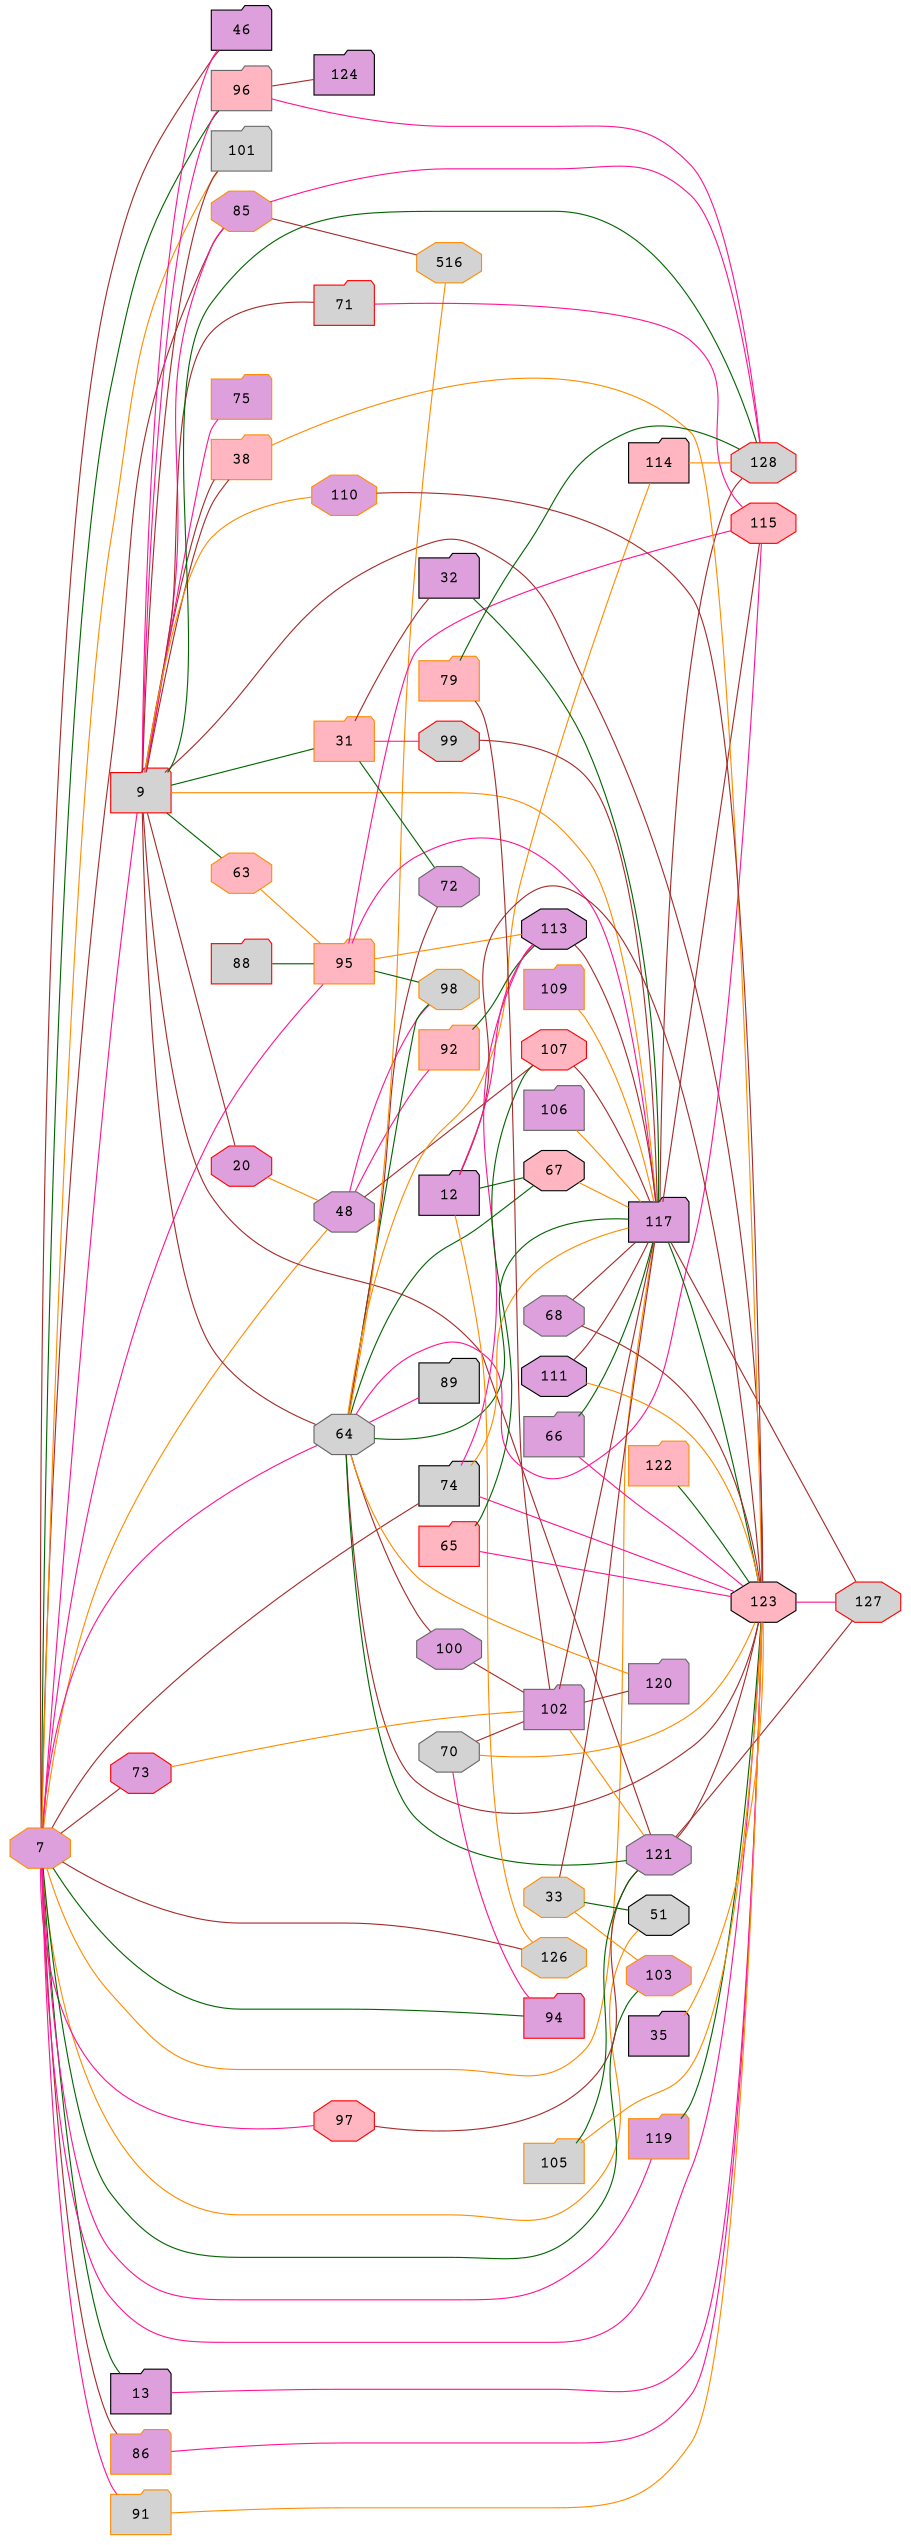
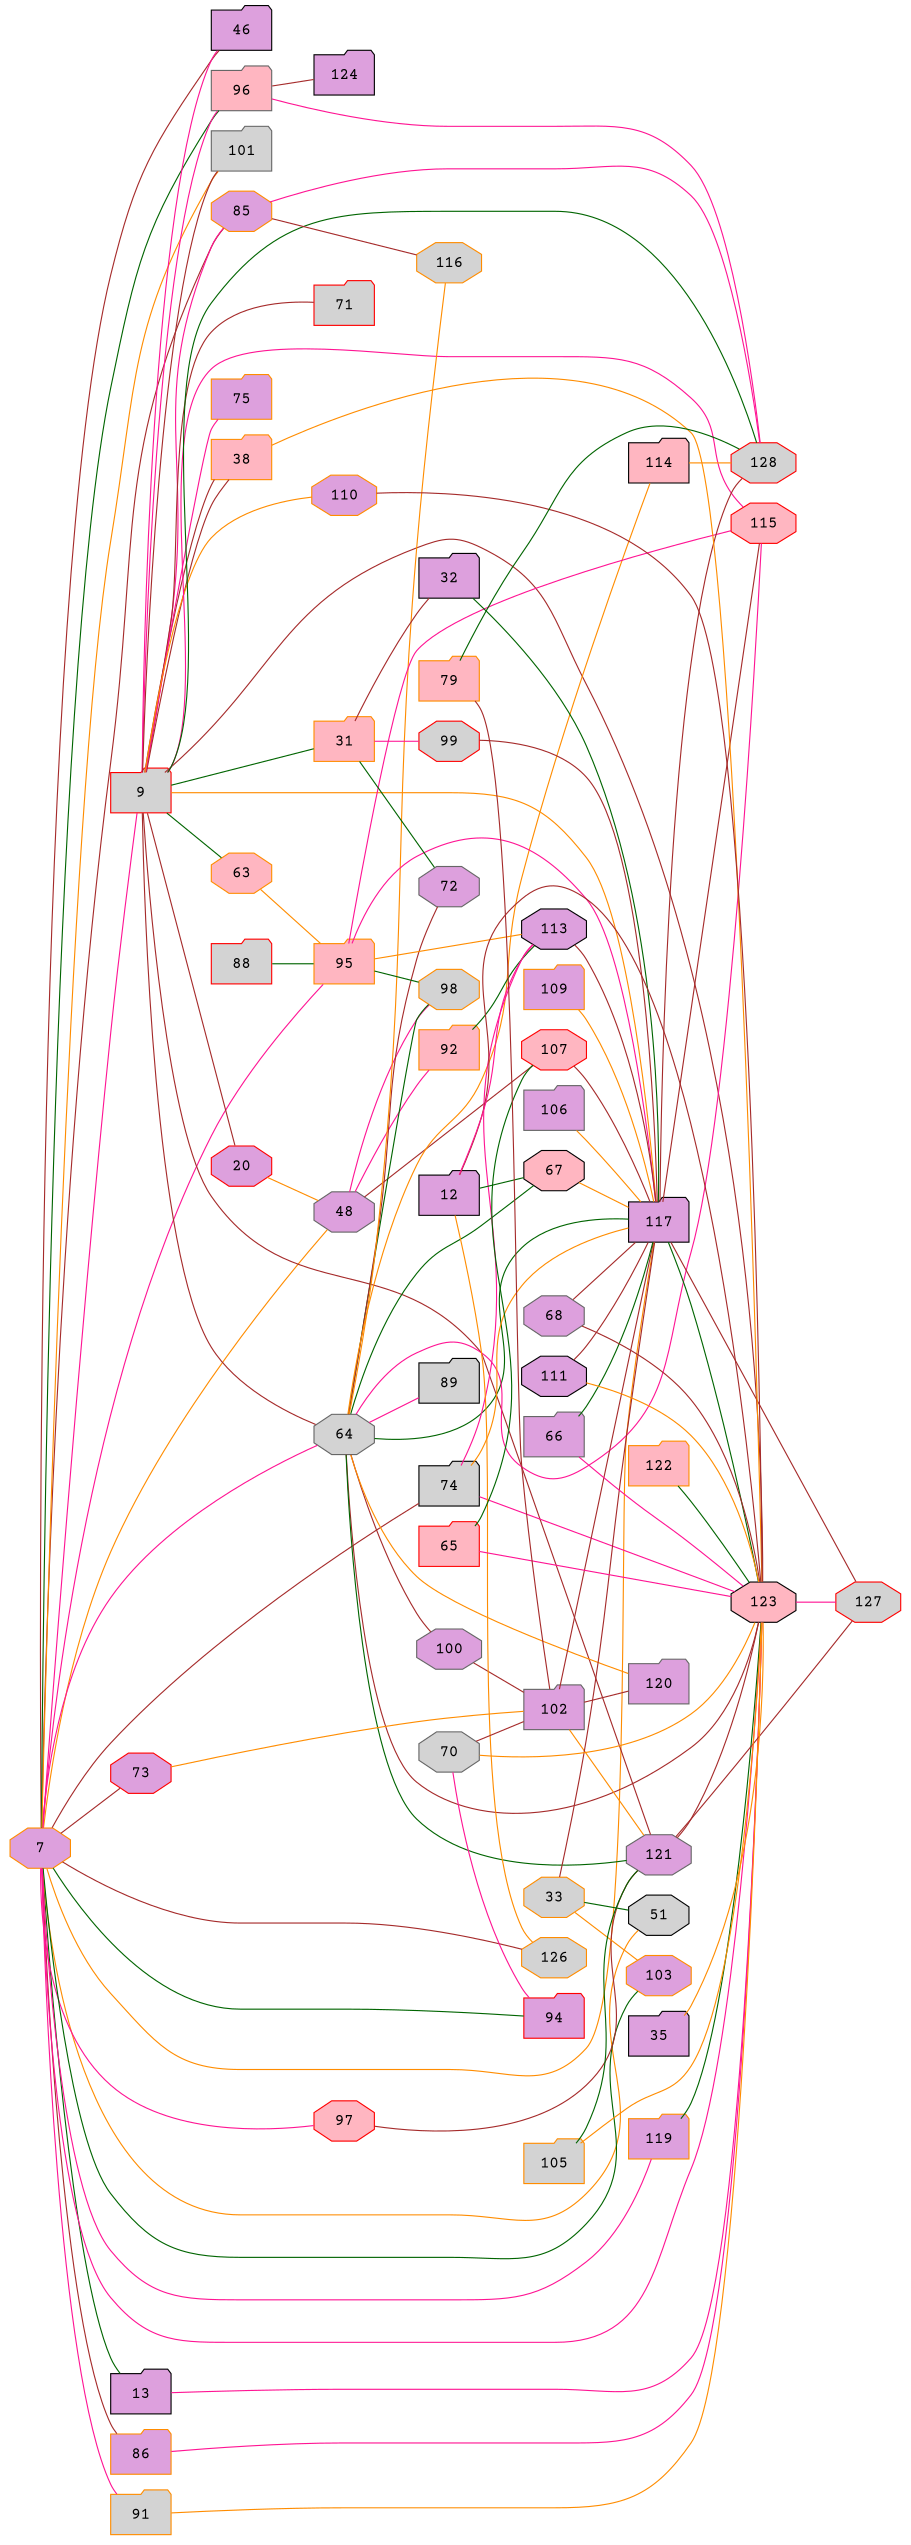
  graph {
    fontname="Courier Prime"
    rankdir=LR
    node [color=darkorange fillcolor=plum fontname="Courier Prime" shape=folder style=filled]
    edge [color=brown fontname="Courier Prime"]
    7 [shape=octagon super="+5"]
    9 [color=red fillcolor=lightgrey super="+3"]
    13 [color=black]
    46 [color=black]
    48 [color=gray40 shape=octagon super="+14+15"]
    51 [color=black fillcolor=lightgrey shape=octagon]
    64 [color=gray40 fillcolor=lightgrey shape=octagon super="+52+4+60"]
    73 [color=red shape=octagon]
    74 [color=black fillcolor=lightgrey super="+30+39"]
    85 [shape=octagon super="+26+24"]
    86
    91 [fillcolor=lightgrey]
    94 [color=red]
    95 [fillcolor=lightpink super="+34+57"]
    96 [color=gray40 fillcolor=lightpink super="+76"]
    97 [color=red fillcolor=lightpink shape=octagon]
    101 [color=gray40 fillcolor=lightgrey]
    103 [shape=octagon]
    117 [color=black super="+29+43+93+10"]
    119 [super="+53"]
    123 [color=black fillcolor=lightpink shape=octagon super="+77+28+118+41"]
    126 [fillcolor=lightgrey shape=octagon]
    20 [color=red shape=octagon]
    31 [fillcolor=lightpink]
    38 [fillcolor=lightpink]
    63 [fillcolor=lightpink shape=octagon]
    71 [color=red fillcolor=lightgrey]
    75
    110 [shape=octagon]
    115 [color=red fillcolor=lightpink shape=octagon super="+78"]
    121 [color=gray40 shape=octagon super="+112"]
    128 [color=red fillcolor=lightgrey shape=octagon super="+50+54"]
    92 [fillcolor=lightpink]
    98 [fillcolor=lightgrey shape=octagon super="+81"]
    107 [color=red fillcolor=lightpink shape=octagon]
    67 [color=black fillcolor=lightpink shape=octagon super="+61+37"]
    72 [color=gray40 shape=octagon]
    89 [color=black fillcolor=lightgrey]
    100 [color=gray40 shape=octagon]
    114 [color=black fillcolor=lightpink]
-   116 [fillcolor=lightgrey shape=octagon label=516]
+   116 [fillcolor=lightgrey shape=octagon]
    120 [color=gray40]
    102 [color=gray40 super="+36+45+62"]
    113 [color=black shape=octagon super="+16"]
    124 [color=black]
    127 [color=red fillcolor=lightgrey shape=octagon super="+87"]
    32 [color=black]
    99 [color=red fillcolor=lightgrey shape=octagon]
    12 [color=black]
    33 [fillcolor=lightgrey shape=octagon super="+23"]
    35 [color=black]
    65 [color=red fillcolor=lightpink]
    66 [color=gray40]
    68 [color=gray40 shape=octagon]
    70 [color=gray40 fillcolor=lightgrey shape=octagon]
    79 [fillcolor=lightpink]
    88 [color=red fillcolor=lightgrey]
    105 [fillcolor=lightgrey]
    106 [color=gray40]
    109
    111 [color=black shape=octagon]
    122 [fillcolor=lightpink]
    7 -- 9 [color=deeppink weight=4]
    7 -- 13 [color=darkgreen]
    7 -- 46
    7 -- 48 [color=darkorange weight=4]
    7 -- 51 [color=darkorange]
    7 -- 64 [color=deeppink weight=5]
    7 -- 73
    7 -- 74
    7 -- 85
    7 -- 86
    7 -- 91 [color=deeppink]
    7 -- 94 [color=darkgreen]
    7 -- 95 [color=deeppink weight=3]
    7 -- 96 [color=darkgreen]
    7 -- 97 [color=deeppink]
    7 -- 101 [color=darkorange]
    7 -- 103 [color=darkgreen]
    7 -- 117 [color=darkorange weight=5]
    7 -- 119 [color=deeppink weight=2]
    7 -- 123 [color=deeppink weight=7]
    7 -- 126
    9 -- 46 [color=deeppink]
    9 -- 64 [weight=6]
    9 -- 85 [color=deeppink weight=2]
    9 -- 96 [color=deeppink]
    9 -- 101
    9 -- 117 [color=darkorange weight=6]
    9 -- 123 [weight=5]
    9 -- 20
    9 -- 31 [color=darkgreen weight=2]
    9 -- 38
    9 -- 38
    9 -- 63 [color=darkgreen]
    9 -- 71
    9 -- 75 [color=deeppink weight=2]
    9 -- 110 [color=darkorange]
-   71 -- 115 [color=deeppink]
+   9 -- 115 [color=deeppink]
    9 -- 121 [weight=3]
    9 -- 128 [color=darkgreen]
    13 -- 123 [color=deeppink]
    48 -- 92 [color=deeppink]
    48 -- 98 [color=deeppink]
    48 -- 107
    64 -- 117 [color=darkgreen weight=5]
    64 -- 123 [weight=9]
    64 -- 115 [color=deeppink]
    64 -- 121 [color=darkgreen]
    64 -- 98 [color=darkgreen]
    64 -- 67 [color=darkgreen]
    64 -- 72
    64 -- 89 [color=deeppink weight=2]
    64 -- 100
    64 -- 114 [color=darkorange]
    64 -- 116 [color=darkorange]
    64 -- 120 [color=darkorange]
    73 -- 102 [color=darkorange]
    74 -- 117 [color=darkorange]
    74 -- 123 [color=deeppink]
    74 -- 113 [color=deeppink]
    85 -- 128 [color=deeppink]
    85 -- 116
    86 -- 123 [color=deeppink]
    91 -- 123 [color=darkorange]
    95 -- 117 [color=deeppink]
    95 -- 115 [color=deeppink]
    95 -- 98 [color=darkgreen]
    95 -- 113 [color=darkorange]
    96 -- 128 [color=deeppink]
    96 -- 124
    97 -- 121
    117 -- 123 [color=darkgreen weight=12]
    117 -- 115
    117 -- 128 [weight=5]
    117 -- 127
    119 -- 123 [color=darkgreen weight=3]
    123 -- 127 [color=deeppink]
    20 -- 48 [color=darkorange]
    31 -- 72 [color=darkgreen]
    31 -- 32
    31 -- 99 [color=deeppink]
    38 -- 123 [color=darkorange]
    63 -- 95 [color=darkorange]
    110 -- 123
    121 -- 123
    121 -- 127
    92 -- 113 [color=darkgreen]
    107 -- 117
    67 -- 117 [color=darkorange]
    100 -- 102
    114 -- 128 [color=darkorange]
    102 -- 117 [weight=2]
    102 -- 121 [color=darkorange weight=2]
    102 -- 120
    113 -- 117 [weight=3]
    32 -- 117 [color=darkgreen]
    99 -- 117
    12 -- 123 [weight=3]
    12 -- 126 [color=darkorange]
    12 -- 67 [color=darkgreen]
    12 -- 113 [color=deeppink]
    33 -- 51 [color=darkgreen]
    33 -- 103 [color=darkorange]
    33 -- 117 [weight=3]
    35 -- 123 [color=darkorange weight=2]
    65 -- 123 [color=deeppink]
    65 -- 107 [color=darkgreen]
    66 -- 117 [color=darkgreen]
    66 -- 123 [color=deeppink]
    68 -- 117
    68 -- 123
    70 -- 94 [color=deeppink]
    70 -- 123 [color=darkorange weight=2]
    70 -- 102
    79 -- 128 [color=darkgreen]
    79 -- 102
    88 -- 95 [color=darkgreen]
    105 -- 123 [color=darkorange]
    105 -- 121 [color=darkgreen]
    106 -- 117 [color=darkorange weight=2]
    109 -- 117 [color=darkorange weight=2]
    111 -- 117
    111 -- 123 [color=darkorange]
    122 -- 123 [color=darkgreen weight=2]
  }
